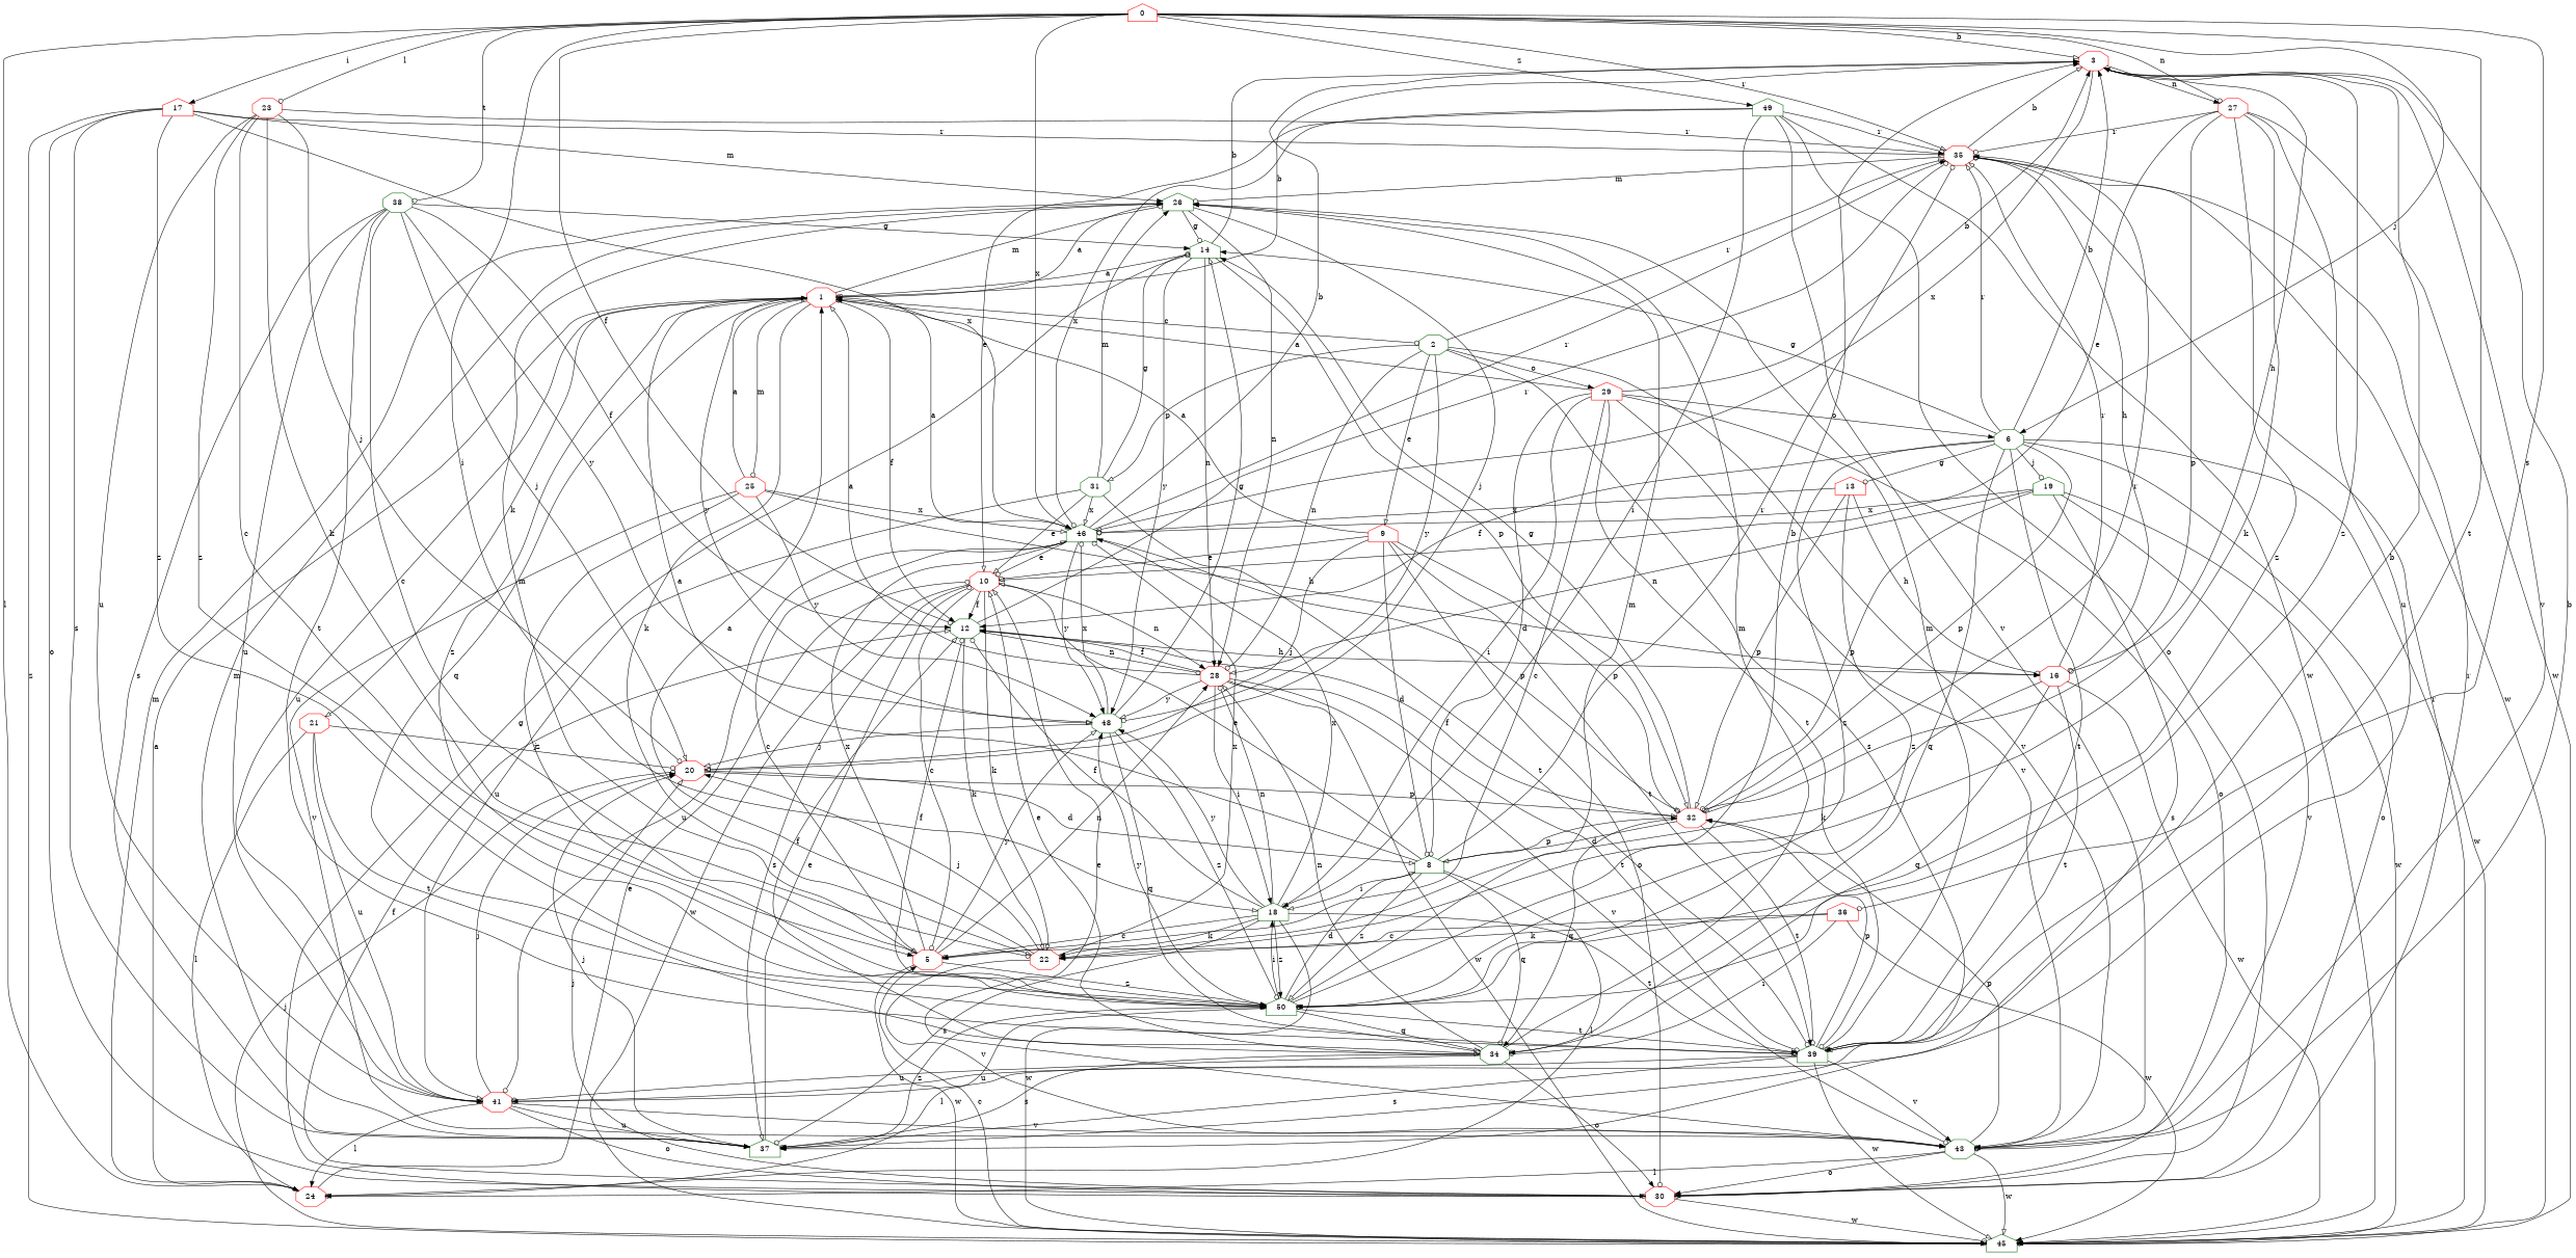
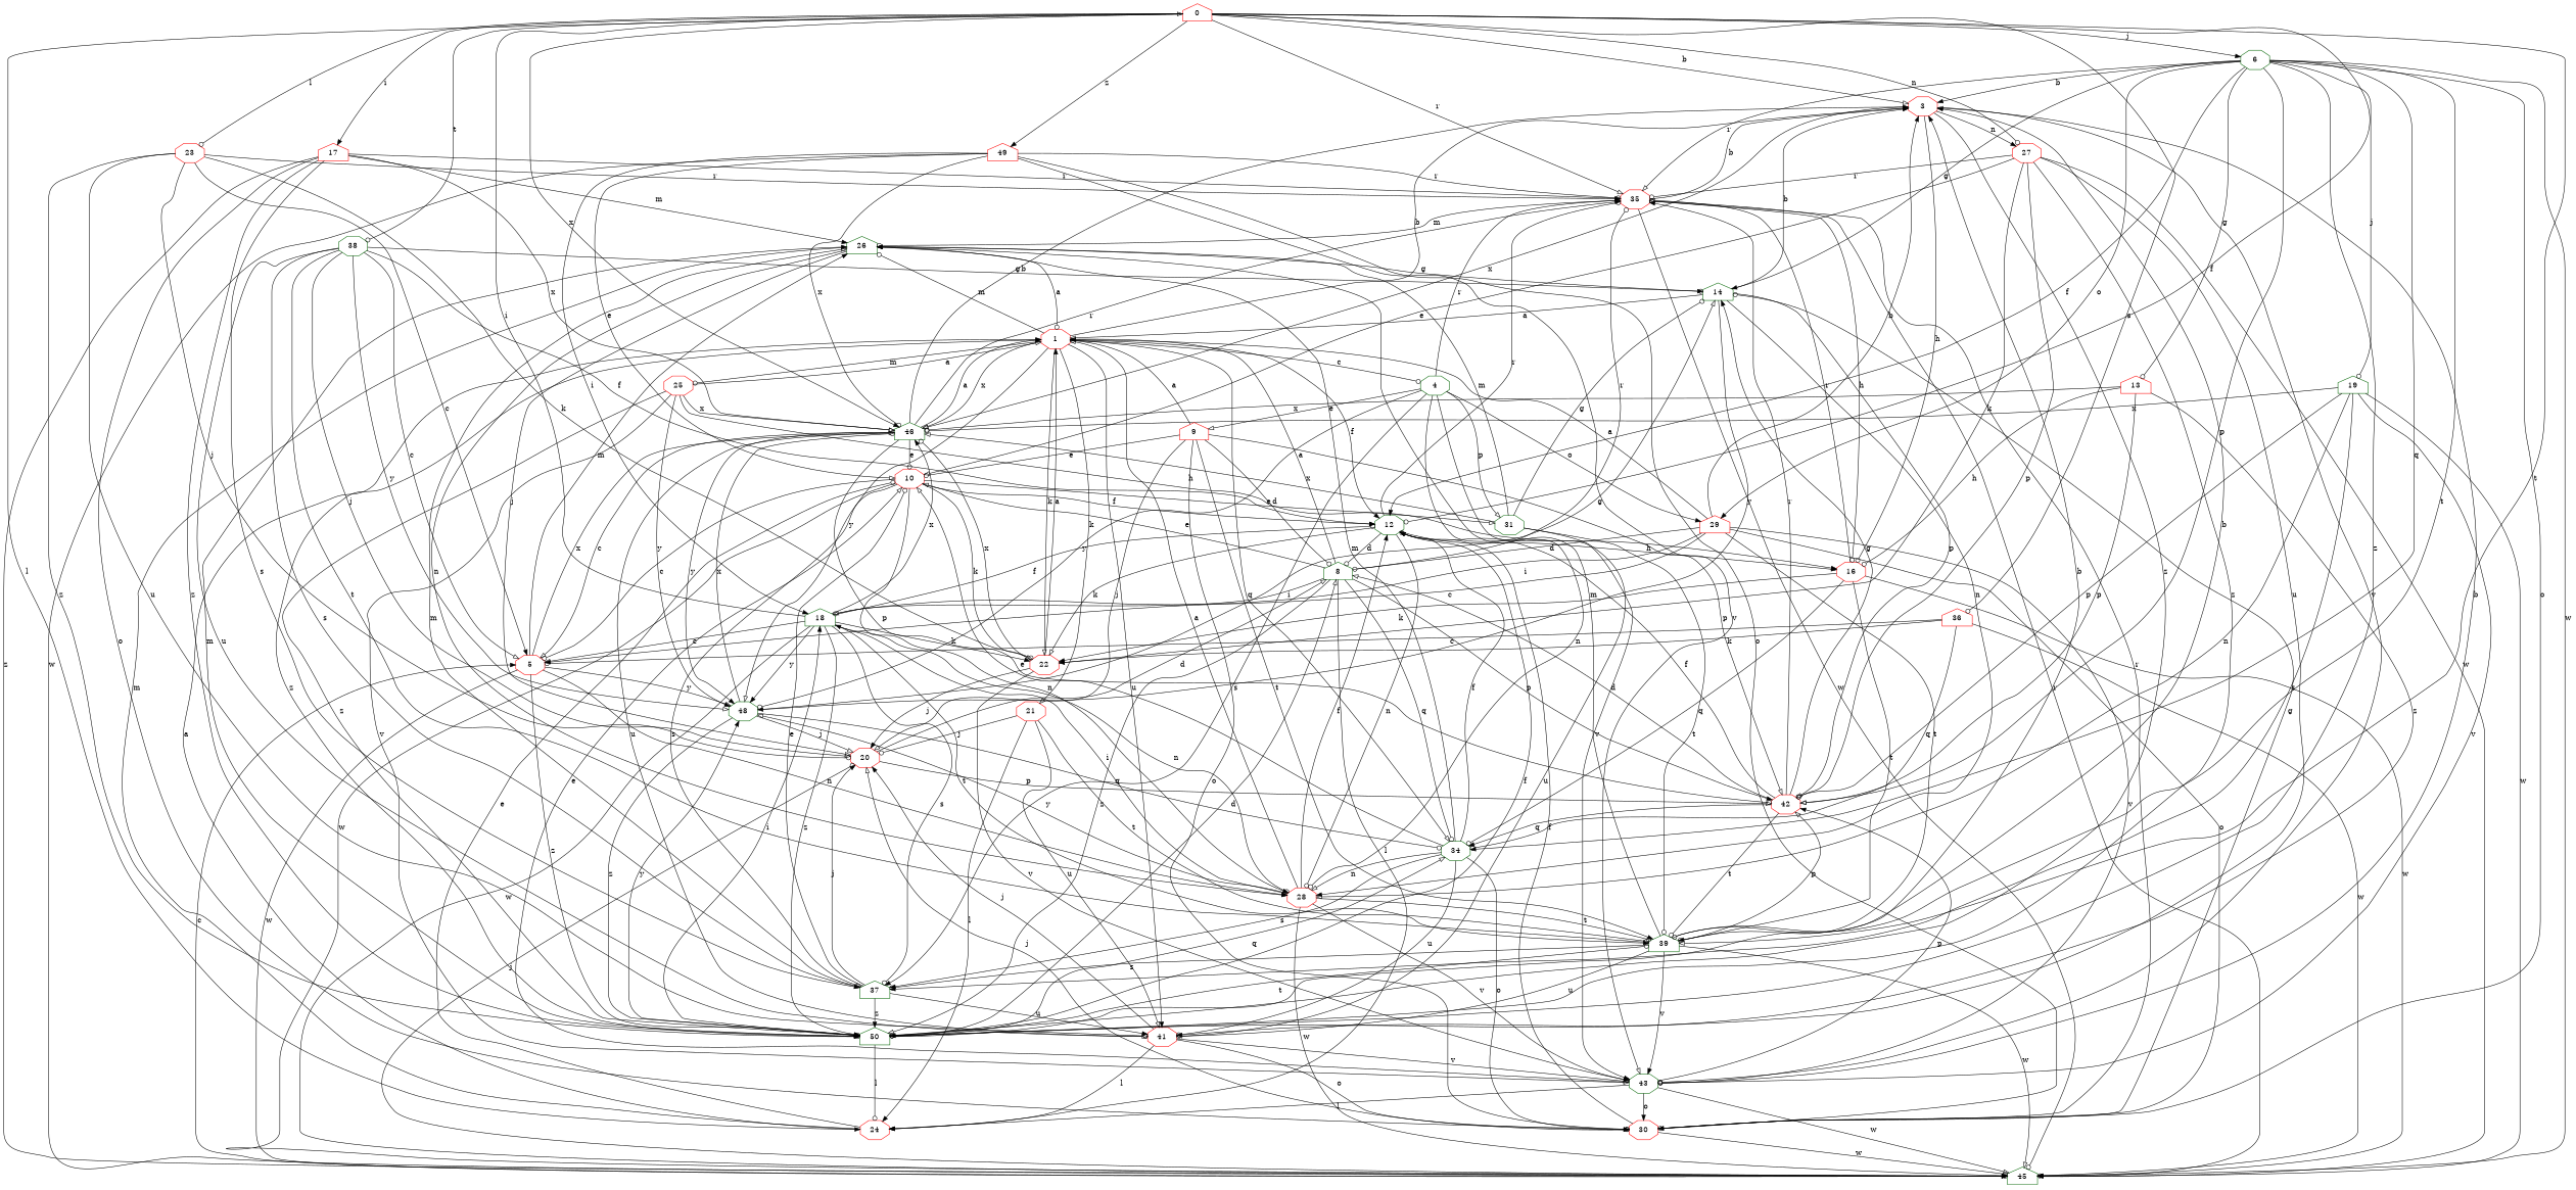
  strict digraph {
    node [color=red shape=octagon]
    edge [arrowhead=normal]
    0 [shape=house]
    3
    6 [color=darkgreen]
    12 [color=darkgreen]
    17 [shape=house]
    18 [color=darkgreen shape=house]
    23
    24
    27
    35
    36 [shape=house]
    38 [color=darkgreen]
    39 [color=darkgreen shape=house]
    46 [color=darkgreen shape=house]
-   49 [color=darkgreen shape=house]
+   49 [shape=house]
    50 [color=darkgreen shape=house]
    16
    43 [color=darkgreen]
    34 [color=darkgreen]
    29 [shape=house]
    45 [color=darkgreen shape=house]
    13 [shape=house]
    14 [color=darkgreen shape=house]
    19 [color=darkgreen shape=house]
    30
-   32
+   32 [label=42]
    22
    28
    8 [color=darkgreen shape=house]
    26 [color=darkgreen shape=house]
    37 [color=darkgreen shape=house]
    48 [color=darkgreen]
    5
    41
    20
    1
    10
-   4 [color=darkgreen label=2]
+   4 [color=darkgreen]
    21
    25
    9 [shape=house]
    31 [color=darkgreen]
    0 -> 3 [arrowhead=onormal label=b]
    0 -> 6 [label=j]
    0 -> 12 [arrowhead=odot label=f]
    0 -> 17 [label=i]
-   0 -> 18 [arrowhead=onormal label=i]
+   18 -> 0 [arrowhead=onormal label=i]
    0 -> 23 [arrowhead=odot label=l]
    0 -> 24 [label=l]
    0 -> 27 [arrowhead=odot label=n]
    0 -> 35 [arrowhead=onormal label=r]
    0 -> 36 [arrowhead=odot label=s]
    0 -> 38 [arrowhead=odot label=t]
    0 -> 39 [arrowhead=onormal label=t]
    0 -> 46 [label=x]
    0 -> 49 [label=z]
    3 -> 27 [label=n]
    3 -> 46 [arrowhead=onormal label=x]
    3 -> 50 [arrowhead=onormal label=z]
    3 -> 16 [arrowhead=odot label=h]
    3 -> 43 [arrowhead=odot label=v]
    6 -> 3 [label=b]
    6 -> 12 [label=f]
    6 -> 35 [arrowhead=onormal label=r]
    6 -> 39 [arrowhead=odot label=t]
    6 -> 50 [arrowhead=odot label=z]
    6 -> 34 [label=q]
-   29 -> 6 [label=o]
+   6 -> 29 [label=o]
    6 -> 45 [arrowhead=odot label=w]
    6 -> 13 [arrowhead=odot label=g]
    6 -> 14 [label=g]
    6 -> 19 [arrowhead=odot label=j]
    6 -> 30 [label=o]
    6 -> 32 [arrowhead=onormal label=p]
    12 -> 35 [arrowhead=odot label=r]
    12 -> 16 [label=h]
    12 -> 22 [arrowhead=onormal label=k]
    12 -> 28 [arrowhead=odot label=n]
+   12 -> 8 [arrowhead=odot label=d]
    17 -> 35 [arrowhead=onormal label=r]
    17 -> 46 [arrowhead=onormal label=x]
    17 -> 50 [label=z]
    17 -> 45 [label=z]
    17 -> 30 [label=o]
    17 -> 26 [label=m]
    17 -> 37 [label=s]
    18 -> 12 [arrowhead=odot label=f]
    18 -> 39 [label=t]
    18 -> 46 [label=x]
    18 -> 50 [label=z]
    18 -> 45 [label=w]
    18 -> 22 [label=k]
    18 -> 28 [arrowhead=odot label=n]
    18 -> 37 [arrowhead=odot label=s]
    18 -> 48 [label=y]
    18 -> 5 [arrowhead=onormal label=c]
    23 -> 35 [label=r]
    23 -> 50 [label=z]
    23 -> 22 [arrowhead=odot label=k]
    23 -> 5 [label=c]
    23 -> 41 [arrowhead=odot label=u]
    23 -> 20 [arrowhead=odot label=j]
    24 -> 26 [arrowhead=onormal label=m]
    24 -> 1 [label=a]
    24 -> 10 [arrowhead=odot label=e]
    27 -> 35 [arrowhead=odot label=r]
    27 -> 50 [arrowhead=odot label=z]
    27 -> 45 [label=w]
    27 -> 32 [arrowhead=odot label=p]
    27 -> 22 [label=k]
    27 -> 41 [label=u]
    27 -> 10 [arrowhead=onormal label=e]
    35 -> 3 [arrowhead=onormal label=b]
    35 -> 16 [arrowhead=odot label=h]
    35 -> 45 [arrowhead=odot label=w]
    35 -> 26 [arrowhead=odot label=m]
-   36 -> 34 [arrowhead=odot label=i]
+   36 -> 34 [arrowhead=odot label=q]
    36 -> 45 [label=w]
    36 -> 22 [arrowhead=onormal label=k]
    36 -> 5 [arrowhead=odot label=c]
    38 -> 12 [label=f]
    38 -> 39 [arrowhead=onormal label=t]
    38 -> 14 [label=g]
    38 -> 37 [arrowhead=onormal label=s]
    38 -> 48 [arrowhead=onormal label=y]
    38 -> 5 [arrowhead=onormal label=c]
    38 -> 41 [arrowhead=onormal label=u]
    38 -> 20 [arrowhead=onormal label=j]
    39 -> 3 [label=b]
    39 -> 43 [label=v]
    39 -> 45 [arrowhead=onormal label=w]
    39 -> 32 [arrowhead=onormal label=p]
    39 -> 26 [label=m]
    39 -> 37 [arrowhead=odot label=s]
    39 -> 41 [arrowhead=odot label=u]
    46 -> 3 [label=b]
    46 -> 35 [label=r]
    46 -> 32 [arrowhead=odot label=p]
    46 -> 48 [label=y]
    46 -> 5 [arrowhead=onormal label=c]
    46 -> 41 [arrowhead=odot label=u]
    46 -> 1 [label=a]
    46 -> 10 [arrowhead=odot label=e]
    49 -> 18 [label=i]
    49 -> 35 [arrowhead=odot label=r]
    49 -> 46 [arrowhead=odot label=x]
    49 -> 43 [arrowhead=onormal label=v]
    49 -> 45 [label=w]
    49 -> 30 [arrowhead=onormal label=o]
    49 -> 10 [arrowhead=onormal label=e]
    50 -> 3 [label=b]
    50 -> 12 [arrowhead=odot label=f]
    50 -> 18 [label=i]
    50 -> 24 [arrowhead=odot label=l]
    50 -> 39 [arrowhead=odot label=t]
    50 -> 34 [arrowhead=onormal label=q]
    50 -> 8 [arrowhead=onormal label=d]
    50 -> 26 [label=m]
    50 -> 48 [label=y]
    16 -> 35 [arrowhead=onormal label=r]
    16 -> 39 [label=t]
    16 -> 34 [arrowhead=odot label=q]
    16 -> 45 [arrowhead=onormal label=w]
    16 -> 22 [label=k]
    43 -> 3 [arrowhead=onormal label=b]
    43 -> 24 [label=l]
    43 -> 45 [arrowhead=onormal label=w]
    43 -> 30 [label=o]
    43 -> 32 [label=p]
    43 -> 10 [arrowhead=onormal label=e]
    34 -> 12 [arrowhead=onormal label=f]
    34 -> 30 [label=o]
    34 -> 28 [arrowhead=onormal label=n]
    34 -> 26 [label=m]
    34 -> 37 [label=s]
    34 -> 41 [arrowhead=odot label=u]
    34 -> 10 [arrowhead=onormal label=e]
    29 -> 3 [label=b]
    29 -> 18 [arrowhead=odot label=i]
    29 -> 39 [arrowhead=odot label=t]
    29 -> 43 [arrowhead=odot label=v]
    29 -> 30 [arrowhead=odot label=o]
    29 -> 8 [arrowhead=odot label=d]
    29 -> 5 [label=c]
    29 -> 1 [label=a]
    45 -> 35 [arrowhead=odot label=r]
    45 -> 5 [label=c]
    45 -> 20 [arrowhead=odot label=j]
    13 -> 46 [arrowhead=odot label=x]
    13 -> 50 [label=z]
    13 -> 16 [arrowhead=odot label=h]
    13 -> 32 [arrowhead=onormal label=p]
    14 -> 3 [label=b]
    14 -> 32 [arrowhead=onormal label=p]
    14 -> 28 [label=n]
    14 -> 48 [label=y]
    14 -> 1 [arrowhead=onormal label=a]
    19 -> 46 [arrowhead=odot label=x]
    19 -> 43 [arrowhead=odot label=v]
    19 -> 45 [label=w]
    19 -> 32 [arrowhead=odot label=p]
    19 -> 28 [arrowhead=onormal label=n]
    19 -> 37 [label=s]
    30 -> 12 [arrowhead=onormal label=f]
    30 -> 35 [arrowhead=odot label=r]
    30 -> 45 [arrowhead=odot label=w]
    30 -> 14 [arrowhead=odot label=g]
    30 -> 20 [arrowhead=onormal label=j]
    32 -> 12 [label=f]
    32 -> 35 [label=r]
    32 -> 39 [arrowhead=odot label=t]
    32 -> 34 [label=q]
    32 -> 14 [label=g]
    32 -> 8 [arrowhead=onormal label=d]
    22 -> 46 [arrowhead=odot label=x]
    22 -> 43 [label=v]
    22 -> 20 [label=j]
    22 -> 1 [label=a]
    28 -> 12 [label=f]
    28 -> 18 [label=i]
    28 -> 39 [arrowhead=odot label=t]
    28 -> 43 [arrowhead=odot label=v]
    28 -> 45 [arrowhead=onormal label=w]
    28 -> 48 [arrowhead=onormal label=y]
    28 -> 1 [arrowhead=onormal label=a]
    8 -> 18 [arrowhead=onormal label=i]
    8 -> 24 [arrowhead=onormal label=l]
    8 -> 35 [arrowhead=odot label=r]
    8 -> 50 [arrowhead=onormal label=z]
    8 -> 34 [arrowhead=odot label=q]
    8 -> 32 [label=p]
    8 -> 1 [arrowhead=onormal label=a]
    8 -> 10 [arrowhead=onormal label=e]
    26 -> 14 [arrowhead=odot label=g]
    26 -> 28 [label=n]
    26 -> 20 [arrowhead=onormal label=j]
    26 -> 1 [arrowhead=odot label=a]
    37 -> 50 [label=z]
    37 -> 26 [arrowhead=onormal label=m]
-   41 -> 37 [label=u]
+   37 -> 41 [label=u]
    37 -> 20 [label=j]
    37 -> 10 [arrowhead=odot label=e]
    48 -> 46 [arrowhead=odot label=x]
    48 -> 50 [arrowhead=odot label=z]
    48 -> 34 [arrowhead=odot label=q]
    48 -> 14 [arrowhead=onormal label=g]
    48 -> 20 [arrowhead=onormal label=j]
    5 -> 46 [arrowhead=onormal label=x]
    5 -> 50 [label=z]
    5 -> 45 [arrowhead=odot label=w]
    5 -> 28 [label=n]
    5 -> 26 [label=m]
    5 -> 48 [arrowhead=onormal label=y]
    41 -> 24 [label=l]
    41 -> 43 [arrowhead=onormal label=v]
    41 -> 30 [arrowhead=odot label=o]
    41 -> 20 [label=j]
    20 -> 32 [arrowhead=onormal label=p]
    20 -> 8 [arrowhead=onormal label=d]
    1 -> 3 [arrowhead=onormal label=b]
    1 -> 12 [label=f]
+   1 -> 46 [arrowhead=onormal label=x]
    1 -> 50 [arrowhead=odot label=z]
    1 -> 34 [arrowhead=onormal label=q]
    1 -> 22 [arrowhead=onormal label=k]
    1 -> 26 [arrowhead=odot label=m]
    1 -> 48 [arrowhead=onormal label=y]
    1 -> 41 [label=u]
    1 -> 4 [arrowhead=odot label=c]
    1 -> 21 [arrowhead=onormal label=k]
    1 -> 25 [arrowhead=odot label=m]
    10 -> 12 [label=f]
    10 -> 45 [arrowhead=onormal label=w]
    10 -> 22 [arrowhead=onormal label=k]
    10 -> 28 [label=n]
    10 -> 37 [arrowhead=onormal label=s]
    10 -> 5 [arrowhead=odot label=c]
    4 -> 35 [arrowhead=onormal label=r]
    4 -> 43 [label=v]
    4 -> 29 [label=o]
    4 -> 28 [arrowhead=odot label=n]
    4 -> 37 [label=s]
    4 -> 48 [arrowhead=odot label=y]
    4 -> 9 [arrowhead=onormal label=e]
    4 -> 31 [arrowhead=onormal label=p]
    21 -> 24 [label=l]
    21 -> 39 [arrowhead=odot label=t]
    21 -> 41 [arrowhead=onormal label=u]
    21 -> 20 [arrowhead=odot label=j]
    25 -> 46 [arrowhead=onormal label=x]
    25 -> 50 [arrowhead=onormal label=z]
    25 -> 16 [label=h]
    25 -> 43 [arrowhead=onormal label=v]
    25 -> 48 [label=y]
    25 -> 1 [arrowhead=onormal label=a]
    9 -> 39 [label=t]
    9 -> 30 [arrowhead=odot label=o]
    9 -> 32 [arrowhead=onormal label=p]
    9 -> 8 [arrowhead=odot label=d]
    9 -> 20 [arrowhead=onormal label=j]
    9 -> 1 [arrowhead=odot label=a]
    9 -> 10 [arrowhead=odot label=e]
    31 -> 39 [arrowhead=odot label=t]
    31 -> 46 [arrowhead=onormal label=x]
    31 -> 14 [arrowhead=odot label=g]
    31 -> 26 [label=m]
    31 -> 41 [arrowhead=onormal label=u]
-   31 -> 10 [arrowhead=onormal label=e]
+   10 -> 31 [arrowhead=onormal label=e]
  }
